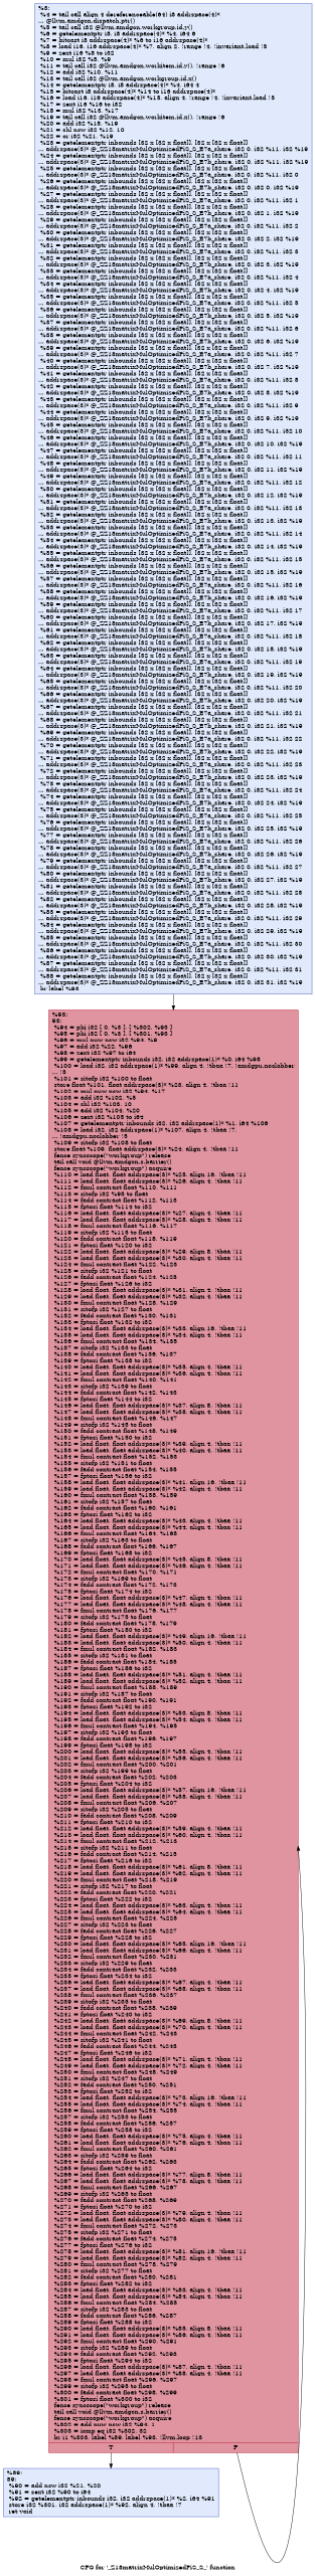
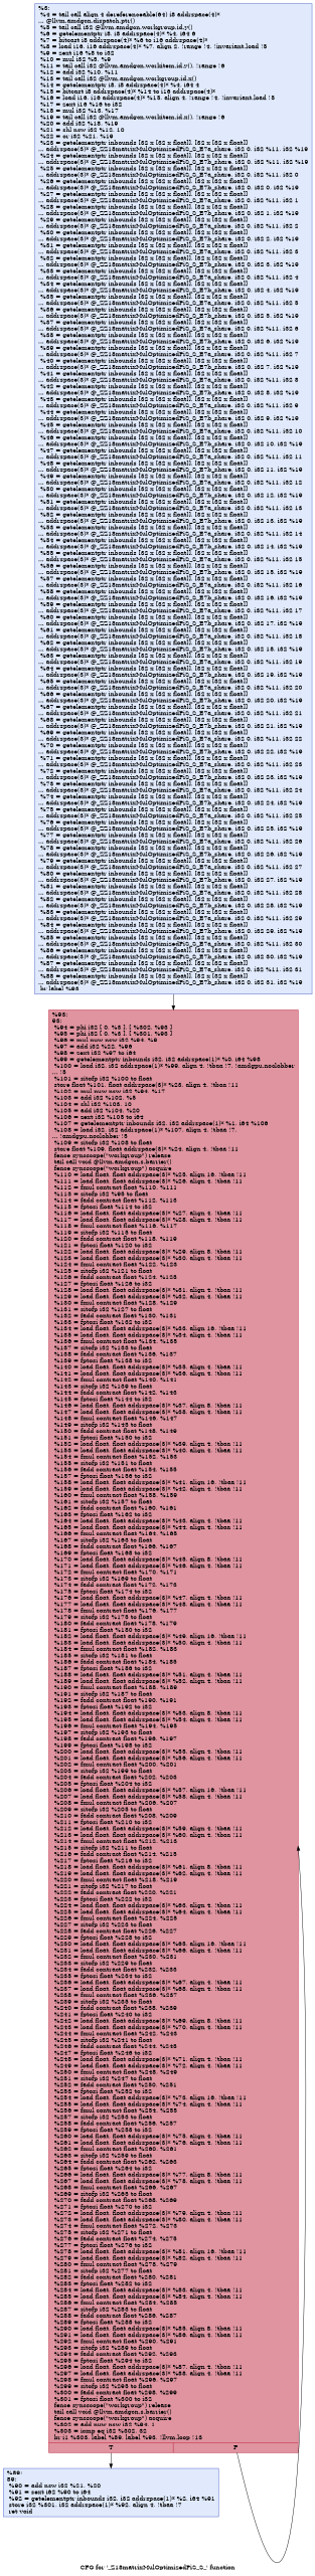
  digraph {
    label="CFG for '_Z18matrixMulOptimizedPiS_S_' function"
    node [color="#3d50c3ff" fillcolor="#b9d0f970" shape=record style=filled]
    n1 [label="{%3:\l  %4 = tail call align 4 dereferenceable(64) i8 addrspace(4)*\l... @llvm.amdgcn.dispatch.ptr()\l  %5 = tail call i32 @llvm.amdgcn.workgroup.id.y()\l  %6 = getelementptr i8, i8 addrspace(4)* %4, i64 6\l  %7 = bitcast i8 addrspace(4)* %6 to i16 addrspace(4)*\l  %8 = load i16, i16 addrspace(4)* %7, align 2, !range !4, !invariant.load !5\l  %9 = zext i16 %8 to i32\l  %10 = mul i32 %5, %9\l  %11 = tail call i32 @llvm.amdgcn.workitem.id.y(), !range !6\l  %12 = add i32 %10, %11\l  %13 = tail call i32 @llvm.amdgcn.workgroup.id.x()\l  %14 = getelementptr i8, i8 addrspace(4)* %4, i64 4\l  %15 = bitcast i8 addrspace(4)* %14 to i16 addrspace(4)*\l  %16 = load i16, i16 addrspace(4)* %15, align 4, !range !4, !invariant.load !5\l  %17 = zext i16 %16 to i32\l  %18 = mul i32 %13, %17\l  %19 = tail call i32 @llvm.amdgcn.workitem.id.x(), !range !6\l  %20 = add i32 %18, %19\l  %21 = shl nsw i32 %12, 10\l  %22 = or i32 %21, %19\l  %23 = getelementptr inbounds [32 x [32 x float]], [32 x [32 x float]]\l... addrspace(3)* @_ZZ18matrixMulOptimizedPiS_S_E7a_share, i32 0, i32 %11, i32 %19\l  %24 = getelementptr inbounds [32 x [32 x float]], [32 x [32 x float]]\l... addrspace(3)* @_ZZ18matrixMulOptimizedPiS_S_E7b_share, i32 0, i32 %11, i32 %19\l  %25 = getelementptr inbounds [32 x [32 x float]], [32 x [32 x float]]\l... addrspace(3)* @_ZZ18matrixMulOptimizedPiS_S_E7a_share, i32 0, i32 %11, i32 0\l  %26 = getelementptr inbounds [32 x [32 x float]], [32 x [32 x float]]\l... addrspace(3)* @_ZZ18matrixMulOptimizedPiS_S_E7b_share, i32 0, i32 0, i32 %19\l  %27 = getelementptr inbounds [32 x [32 x float]], [32 x [32 x float]]\l... addrspace(3)* @_ZZ18matrixMulOptimizedPiS_S_E7a_share, i32 0, i32 %11, i32 1\l  %28 = getelementptr inbounds [32 x [32 x float]], [32 x [32 x float]]\l... addrspace(3)* @_ZZ18matrixMulOptimizedPiS_S_E7b_share, i32 0, i32 1, i32 %19\l  %29 = getelementptr inbounds [32 x [32 x float]], [32 x [32 x float]]\l... addrspace(3)* @_ZZ18matrixMulOptimizedPiS_S_E7a_share, i32 0, i32 %11, i32 2\l  %30 = getelementptr inbounds [32 x [32 x float]], [32 x [32 x float]]\l... addrspace(3)* @_ZZ18matrixMulOptimizedPiS_S_E7b_share, i32 0, i32 2, i32 %19\l  %31 = getelementptr inbounds [32 x [32 x float]], [32 x [32 x float]]\l... addrspace(3)* @_ZZ18matrixMulOptimizedPiS_S_E7a_share, i32 0, i32 %11, i32 3\l  %32 = getelementptr inbounds [32 x [32 x float]], [32 x [32 x float]]\l... addrspace(3)* @_ZZ18matrixMulOptimizedPiS_S_E7b_share, i32 0, i32 3, i32 %19\l  %33 = getelementptr inbounds [32 x [32 x float]], [32 x [32 x float]]\l... addrspace(3)* @_ZZ18matrixMulOptimizedPiS_S_E7a_share, i32 0, i32 %11, i32 4\l  %34 = getelementptr inbounds [32 x [32 x float]], [32 x [32 x float]]\l... addrspace(3)* @_ZZ18matrixMulOptimizedPiS_S_E7b_share, i32 0, i32 4, i32 %19\l  %35 = getelementptr inbounds [32 x [32 x float]], [32 x [32 x float]]\l... addrspace(3)* @_ZZ18matrixMulOptimizedPiS_S_E7a_share, i32 0, i32 %11, i32 5\l  %36 = getelementptr inbounds [32 x [32 x float]], [32 x [32 x float]]\l... addrspace(3)* @_ZZ18matrixMulOptimizedPiS_S_E7b_share, i32 0, i32 5, i32 %19\l  %37 = getelementptr inbounds [32 x [32 x float]], [32 x [32 x float]]\l... addrspace(3)* @_ZZ18matrixMulOptimizedPiS_S_E7a_share, i32 0, i32 %11, i32 6\l  %38 = getelementptr inbounds [32 x [32 x float]], [32 x [32 x float]]\l... addrspace(3)* @_ZZ18matrixMulOptimizedPiS_S_E7b_share, i32 0, i32 6, i32 %19\l  %39 = getelementptr inbounds [32 x [32 x float]], [32 x [32 x float]]\l... addrspace(3)* @_ZZ18matrixMulOptimizedPiS_S_E7a_share, i32 0, i32 %11, i32 7\l  %40 = getelementptr inbounds [32 x [32 x float]], [32 x [32 x float]]\l... addrspace(3)* @_ZZ18matrixMulOptimizedPiS_S_E7b_share, i32 0, i32 7, i32 %19\l  %41 = getelementptr inbounds [32 x [32 x float]], [32 x [32 x float]]\l... addrspace(3)* @_ZZ18matrixMulOptimizedPiS_S_E7a_share, i32 0, i32 %11, i32 8\l  %42 = getelementptr inbounds [32 x [32 x float]], [32 x [32 x float]]\l... addrspace(3)* @_ZZ18matrixMulOptimizedPiS_S_E7b_share, i32 0, i32 8, i32 %19\l  %43 = getelementptr inbounds [32 x [32 x float]], [32 x [32 x float]]\l... addrspace(3)* @_ZZ18matrixMulOptimizedPiS_S_E7a_share, i32 0, i32 %11, i32 9\l  %44 = getelementptr inbounds [32 x [32 x float]], [32 x [32 x float]]\l... addrspace(3)* @_ZZ18matrixMulOptimizedPiS_S_E7b_share, i32 0, i32 9, i32 %19\l  %45 = getelementptr inbounds [32 x [32 x float]], [32 x [32 x float]]\l... addrspace(3)* @_ZZ18matrixMulOptimizedPiS_S_E7a_share, i32 0, i32 %11, i32 10\l  %46 = getelementptr inbounds [32 x [32 x float]], [32 x [32 x float]]\l... addrspace(3)* @_ZZ18matrixMulOptimizedPiS_S_E7b_share, i32 0, i32 10, i32 %19\l  %47 = getelementptr inbounds [32 x [32 x float]], [32 x [32 x float]]\l... addrspace(3)* @_ZZ18matrixMulOptimizedPiS_S_E7a_share, i32 0, i32 %11, i32 11\l  %48 = getelementptr inbounds [32 x [32 x float]], [32 x [32 x float]]\l... addrspace(3)* @_ZZ18matrixMulOptimizedPiS_S_E7b_share, i32 0, i32 11, i32 %19\l  %49 = getelementptr inbounds [32 x [32 x float]], [32 x [32 x float]]\l... addrspace(3)* @_ZZ18matrixMulOptimizedPiS_S_E7a_share, i32 0, i32 %11, i32 12\l  %50 = getelementptr inbounds [32 x [32 x float]], [32 x [32 x float]]\l... addrspace(3)* @_ZZ18matrixMulOptimizedPiS_S_E7b_share, i32 0, i32 12, i32 %19\l  %51 = getelementptr inbounds [32 x [32 x float]], [32 x [32 x float]]\l... addrspace(3)* @_ZZ18matrixMulOptimizedPiS_S_E7a_share, i32 0, i32 %11, i32 13\l  %52 = getelementptr inbounds [32 x [32 x float]], [32 x [32 x float]]\l... addrspace(3)* @_ZZ18matrixMulOptimizedPiS_S_E7b_share, i32 0, i32 13, i32 %19\l  %53 = getelementptr inbounds [32 x [32 x float]], [32 x [32 x float]]\l... addrspace(3)* @_ZZ18matrixMulOptimizedPiS_S_E7a_share, i32 0, i32 %11, i32 14\l  %54 = getelementptr inbounds [32 x [32 x float]], [32 x [32 x float]]\l... addrspace(3)* @_ZZ18matrixMulOptimizedPiS_S_E7b_share, i32 0, i32 14, i32 %19\l  %55 = getelementptr inbounds [32 x [32 x float]], [32 x [32 x float]]\l... addrspace(3)* @_ZZ18matrixMulOptimizedPiS_S_E7a_share, i32 0, i32 %11, i32 15\l  %56 = getelementptr inbounds [32 x [32 x float]], [32 x [32 x float]]\l... addrspace(3)* @_ZZ18matrixMulOptimizedPiS_S_E7b_share, i32 0, i32 15, i32 %19\l  %57 = getelementptr inbounds [32 x [32 x float]], [32 x [32 x float]]\l... addrspace(3)* @_ZZ18matrixMulOptimizedPiS_S_E7a_share, i32 0, i32 %11, i32 16\l  %58 = getelementptr inbounds [32 x [32 x float]], [32 x [32 x float]]\l... addrspace(3)* @_ZZ18matrixMulOptimizedPiS_S_E7b_share, i32 0, i32 16, i32 %19\l  %59 = getelementptr inbounds [32 x [32 x float]], [32 x [32 x float]]\l... addrspace(3)* @_ZZ18matrixMulOptimizedPiS_S_E7a_share, i32 0, i32 %11, i32 17\l  %60 = getelementptr inbounds [32 x [32 x float]], [32 x [32 x float]]\l... addrspace(3)* @_ZZ18matrixMulOptimizedPiS_S_E7b_share, i32 0, i32 17, i32 %19\l  %61 = getelementptr inbounds [32 x [32 x float]], [32 x [32 x float]]\l... addrspace(3)* @_ZZ18matrixMulOptimizedPiS_S_E7a_share, i32 0, i32 %11, i32 18\l  %62 = getelementptr inbounds [32 x [32 x float]], [32 x [32 x float]]\l... addrspace(3)* @_ZZ18matrixMulOptimizedPiS_S_E7b_share, i32 0, i32 18, i32 %19\l  %63 = getelementptr inbounds [32 x [32 x float]], [32 x [32 x float]]\l... addrspace(3)* @_ZZ18matrixMulOptimizedPiS_S_E7a_share, i32 0, i32 %11, i32 19\l  %64 = getelementptr inbounds [32 x [32 x float]], [32 x [32 x float]]\l... addrspace(3)* @_ZZ18matrixMulOptimizedPiS_S_E7b_share, i32 0, i32 19, i32 %19\l  %65 = getelementptr inbounds [32 x [32 x float]], [32 x [32 x float]]\l... addrspace(3)* @_ZZ18matrixMulOptimizedPiS_S_E7a_share, i32 0, i32 %11, i32 20\l  %66 = getelementptr inbounds [32 x [32 x float]], [32 x [32 x float]]\l... addrspace(3)* @_ZZ18matrixMulOptimizedPiS_S_E7b_share, i32 0, i32 20, i32 %19\l  %67 = getelementptr inbounds [32 x [32 x float]], [32 x [32 x float]]\l... addrspace(3)* @_ZZ18matrixMulOptimizedPiS_S_E7a_share, i32 0, i32 %11, i32 21\l  %68 = getelementptr inbounds [32 x [32 x float]], [32 x [32 x float]]\l... addrspace(3)* @_ZZ18matrixMulOptimizedPiS_S_E7b_share, i32 0, i32 21, i32 %19\l  %69 = getelementptr inbounds [32 x [32 x float]], [32 x [32 x float]]\l... addrspace(3)* @_ZZ18matrixMulOptimizedPiS_S_E7a_share, i32 0, i32 %11, i32 22\l  %70 = getelementptr inbounds [32 x [32 x float]], [32 x [32 x float]]\l... addrspace(3)* @_ZZ18matrixMulOptimizedPiS_S_E7b_share, i32 0, i32 22, i32 %19\l  %71 = getelementptr inbounds [32 x [32 x float]], [32 x [32 x float]]\l... addrspace(3)* @_ZZ18matrixMulOptimizedPiS_S_E7a_share, i32 0, i32 %11, i32 23\l  %72 = getelementptr inbounds [32 x [32 x float]], [32 x [32 x float]]\l... addrspace(3)* @_ZZ18matrixMulOptimizedPiS_S_E7b_share, i32 0, i32 23, i32 %19\l  %73 = getelementptr inbounds [32 x [32 x float]], [32 x [32 x float]]\l... addrspace(3)* @_ZZ18matrixMulOptimizedPiS_S_E7a_share, i32 0, i32 %11, i32 24\l  %74 = getelementptr inbounds [32 x [32 x float]], [32 x [32 x float]]\l... addrspace(3)* @_ZZ18matrixMulOptimizedPiS_S_E7b_share, i32 0, i32 24, i32 %19\l  %75 = getelementptr inbounds [32 x [32 x float]], [32 x [32 x float]]\l... addrspace(3)* @_ZZ18matrixMulOptimizedPiS_S_E7a_share, i32 0, i32 %11, i32 25\l  %76 = getelementptr inbounds [32 x [32 x float]], [32 x [32 x float]]\l... addrspace(3)* @_ZZ18matrixMulOptimizedPiS_S_E7b_share, i32 0, i32 25, i32 %19\l  %77 = getelementptr inbounds [32 x [32 x float]], [32 x [32 x float]]\l... addrspace(3)* @_ZZ18matrixMulOptimizedPiS_S_E7a_share, i32 0, i32 %11, i32 26\l  %78 = getelementptr inbounds [32 x [32 x float]], [32 x [32 x float]]\l... addrspace(3)* @_ZZ18matrixMulOptimizedPiS_S_E7b_share, i32 0, i32 26, i32 %19\l  %79 = getelementptr inbounds [32 x [32 x float]], [32 x [32 x float]]\l... addrspace(3)* @_ZZ18matrixMulOptimizedPiS_S_E7a_share, i32 0, i32 %11, i32 27\l  %80 = getelementptr inbounds [32 x [32 x float]], [32 x [32 x float]]\l... addrspace(3)* @_ZZ18matrixMulOptimizedPiS_S_E7b_share, i32 0, i32 27, i32 %19\l  %81 = getelementptr inbounds [32 x [32 x float]], [32 x [32 x float]]\l... addrspace(3)* @_ZZ18matrixMulOptimizedPiS_S_E7a_share, i32 0, i32 %11, i32 28\l  %82 = getelementptr inbounds [32 x [32 x float]], [32 x [32 x float]]\l... addrspace(3)* @_ZZ18matrixMulOptimizedPiS_S_E7b_share, i32 0, i32 28, i32 %19\l  %83 = getelementptr inbounds [32 x [32 x float]], [32 x [32 x float]]\l... addrspace(3)* @_ZZ18matrixMulOptimizedPiS_S_E7a_share, i32 0, i32 %11, i32 29\l  %84 = getelementptr inbounds [32 x [32 x float]], [32 x [32 x float]]\l... addrspace(3)* @_ZZ18matrixMulOptimizedPiS_S_E7b_share, i32 0, i32 29, i32 %19\l  %85 = getelementptr inbounds [32 x [32 x float]], [32 x [32 x float]]\l... addrspace(3)* @_ZZ18matrixMulOptimizedPiS_S_E7a_share, i32 0, i32 %11, i32 30\l  %86 = getelementptr inbounds [32 x [32 x float]], [32 x [32 x float]]\l... addrspace(3)* @_ZZ18matrixMulOptimizedPiS_S_E7b_share, i32 0, i32 30, i32 %19\l  %87 = getelementptr inbounds [32 x [32 x float]], [32 x [32 x float]]\l... addrspace(3)* @_ZZ18matrixMulOptimizedPiS_S_E7a_share, i32 0, i32 %11, i32 31\l  %88 = getelementptr inbounds [32 x [32 x float]], [32 x [32 x float]]\l... addrspace(3)* @_ZZ18matrixMulOptimizedPiS_S_E7b_share, i32 0, i32 31, i32 %19\l  br label %93\l}"]
    n2 [color="#b70d28ff" fillcolor="#b70d2870" label="{%93:\l93:                                               \l  %94 = phi i32 [ 0, %3 ], [ %302, %93 ]\l  %95 = phi i32 [ 0, %3 ], [ %301, %93 ]\l  %96 = mul nuw nsw i32 %94, %9\l  %97 = add i32 %22, %96\l  %98 = zext i32 %97 to i64\l  %99 = getelementptr inbounds i32, i32 addrspace(1)* %0, i64 %98\l  %100 = load i32, i32 addrspace(1)* %99, align 4, !tbaa !7, !amdgpu.noclobber\l... !5\l  %101 = sitofp i32 %100 to float\l  store float %101, float addrspace(3)* %23, align 4, !tbaa !11\l  %102 = mul nuw nsw i32 %94, %17\l  %103 = add i32 %102, %5\l  %104 = shl i32 %103, 10\l  %105 = add i32 %104, %20\l  %106 = zext i32 %105 to i64\l  %107 = getelementptr inbounds i32, i32 addrspace(1)* %1, i64 %106\l  %108 = load i32, i32 addrspace(1)* %107, align 4, !tbaa !7,\l... !amdgpu.noclobber !5\l  %109 = sitofp i32 %108 to float\l  store float %109, float addrspace(3)* %24, align 4, !tbaa !11\l  fence syncscope(\"workgroup\") release\l  tail call void @llvm.amdgcn.s.barrier()\l  fence syncscope(\"workgroup\") acquire\l  %110 = load float, float addrspace(3)* %25, align 16, !tbaa !11\l  %111 = load float, float addrspace(3)* %26, align 4, !tbaa !11\l  %112 = fmul contract float %110, %111\l  %113 = sitofp i32 %95 to float\l  %114 = fadd contract float %112, %113\l  %115 = fptosi float %114 to i32\l  %116 = load float, float addrspace(3)* %27, align 4, !tbaa !11\l  %117 = load float, float addrspace(3)* %28, align 4, !tbaa !11\l  %118 = fmul contract float %116, %117\l  %119 = sitofp i32 %115 to float\l  %120 = fadd contract float %118, %119\l  %121 = fptosi float %120 to i32\l  %122 = load float, float addrspace(3)* %29, align 8, !tbaa !11\l  %123 = load float, float addrspace(3)* %30, align 4, !tbaa !11\l  %124 = fmul contract float %122, %123\l  %125 = sitofp i32 %121 to float\l  %126 = fadd contract float %124, %125\l  %127 = fptosi float %126 to i32\l  %128 = load float, float addrspace(3)* %31, align 4, !tbaa !11\l  %129 = load float, float addrspace(3)* %32, align 4, !tbaa !11\l  %130 = fmul contract float %128, %129\l  %131 = sitofp i32 %127 to float\l  %132 = fadd contract float %130, %131\l  %133 = fptosi float %132 to i32\l  %134 = load float, float addrspace(3)* %33, align 16, !tbaa !11\l  %135 = load float, float addrspace(3)* %34, align 4, !tbaa !11\l  %136 = fmul contract float %134, %135\l  %137 = sitofp i32 %133 to float\l  %138 = fadd contract float %136, %137\l  %139 = fptosi float %138 to i32\l  %140 = load float, float addrspace(3)* %35, align 4, !tbaa !11\l  %141 = load float, float addrspace(3)* %36, align 4, !tbaa !11\l  %142 = fmul contract float %140, %141\l  %143 = sitofp i32 %139 to float\l  %144 = fadd contract float %142, %143\l  %145 = fptosi float %144 to i32\l  %146 = load float, float addrspace(3)* %37, align 8, !tbaa !11\l  %147 = load float, float addrspace(3)* %38, align 4, !tbaa !11\l  %148 = fmul contract float %146, %147\l  %149 = sitofp i32 %145 to float\l  %150 = fadd contract float %148, %149\l  %151 = fptosi float %150 to i32\l  %152 = load float, float addrspace(3)* %39, align 4, !tbaa !11\l  %153 = load float, float addrspace(3)* %40, align 4, !tbaa !11\l  %154 = fmul contract float %152, %153\l  %155 = sitofp i32 %151 to float\l  %156 = fadd contract float %154, %155\l  %157 = fptosi float %156 to i32\l  %158 = load float, float addrspace(3)* %41, align 16, !tbaa !11\l  %159 = load float, float addrspace(3)* %42, align 4, !tbaa !11\l  %160 = fmul contract float %158, %159\l  %161 = sitofp i32 %157 to float\l  %162 = fadd contract float %160, %161\l  %163 = fptosi float %162 to i32\l  %164 = load float, float addrspace(3)* %43, align 4, !tbaa !11\l  %165 = load float, float addrspace(3)* %44, align 4, !tbaa !11\l  %166 = fmul contract float %164, %165\l  %167 = sitofp i32 %163 to float\l  %168 = fadd contract float %166, %167\l  %169 = fptosi float %168 to i32\l  %170 = load float, float addrspace(3)* %45, align 8, !tbaa !11\l  %171 = load float, float addrspace(3)* %46, align 4, !tbaa !11\l  %172 = fmul contract float %170, %171\l  %173 = sitofp i32 %169 to float\l  %174 = fadd contract float %172, %173\l  %175 = fptosi float %174 to i32\l  %176 = load float, float addrspace(3)* %47, align 4, !tbaa !11\l  %177 = load float, float addrspace(3)* %48, align 4, !tbaa !11\l  %178 = fmul contract float %176, %177\l  %179 = sitofp i32 %175 to float\l  %180 = fadd contract float %178, %179\l  %181 = fptosi float %180 to i32\l  %182 = load float, float addrspace(3)* %49, align 16, !tbaa !11\l  %183 = load float, float addrspace(3)* %50, align 4, !tbaa !11\l  %184 = fmul contract float %182, %183\l  %185 = sitofp i32 %181 to float\l  %186 = fadd contract float %184, %185\l  %187 = fptosi float %186 to i32\l  %188 = load float, float addrspace(3)* %51, align 4, !tbaa !11\l  %189 = load float, float addrspace(3)* %52, align 4, !tbaa !11\l  %190 = fmul contract float %188, %189\l  %191 = sitofp i32 %187 to float\l  %192 = fadd contract float %190, %191\l  %193 = fptosi float %192 to i32\l  %194 = load float, float addrspace(3)* %53, align 8, !tbaa !11\l  %195 = load float, float addrspace(3)* %54, align 4, !tbaa !11\l  %196 = fmul contract float %194, %195\l  %197 = sitofp i32 %193 to float\l  %198 = fadd contract float %196, %197\l  %199 = fptosi float %198 to i32\l  %200 = load float, float addrspace(3)* %55, align 4, !tbaa !11\l  %201 = load float, float addrspace(3)* %56, align 4, !tbaa !11\l  %202 = fmul contract float %200, %201\l  %203 = sitofp i32 %199 to float\l  %204 = fadd contract float %202, %203\l  %205 = fptosi float %204 to i32\l  %206 = load float, float addrspace(3)* %57, align 16, !tbaa !11\l  %207 = load float, float addrspace(3)* %58, align 4, !tbaa !11\l  %208 = fmul contract float %206, %207\l  %209 = sitofp i32 %205 to float\l  %210 = fadd contract float %208, %209\l  %211 = fptosi float %210 to i32\l  %212 = load float, float addrspace(3)* %59, align 4, !tbaa !11\l  %213 = load float, float addrspace(3)* %60, align 4, !tbaa !11\l  %214 = fmul contract float %212, %213\l  %215 = sitofp i32 %211 to float\l  %216 = fadd contract float %214, %215\l  %217 = fptosi float %216 to i32\l  %218 = load float, float addrspace(3)* %61, align 8, !tbaa !11\l  %219 = load float, float addrspace(3)* %62, align 4, !tbaa !11\l  %220 = fmul contract float %218, %219\l  %221 = sitofp i32 %217 to float\l  %222 = fadd contract float %220, %221\l  %223 = fptosi float %222 to i32\l  %224 = load float, float addrspace(3)* %63, align 4, !tbaa !11\l  %225 = load float, float addrspace(3)* %64, align 4, !tbaa !11\l  %226 = fmul contract float %224, %225\l  %227 = sitofp i32 %223 to float\l  %228 = fadd contract float %226, %227\l  %229 = fptosi float %228 to i32\l  %230 = load float, float addrspace(3)* %65, align 16, !tbaa !11\l  %231 = load float, float addrspace(3)* %66, align 4, !tbaa !11\l  %232 = fmul contract float %230, %231\l  %233 = sitofp i32 %229 to float\l  %234 = fadd contract float %232, %233\l  %235 = fptosi float %234 to i32\l  %236 = load float, float addrspace(3)* %67, align 4, !tbaa !11\l  %237 = load float, float addrspace(3)* %68, align 4, !tbaa !11\l  %238 = fmul contract float %236, %237\l  %239 = sitofp i32 %235 to float\l  %240 = fadd contract float %238, %239\l  %241 = fptosi float %240 to i32\l  %242 = load float, float addrspace(3)* %69, align 8, !tbaa !11\l  %243 = load float, float addrspace(3)* %70, align 4, !tbaa !11\l  %244 = fmul contract float %242, %243\l  %245 = sitofp i32 %241 to float\l  %246 = fadd contract float %244, %245\l  %247 = fptosi float %246 to i32\l  %248 = load float, float addrspace(3)* %71, align 4, !tbaa !11\l  %249 = load float, float addrspace(3)* %72, align 4, !tbaa !11\l  %250 = fmul contract float %248, %249\l  %251 = sitofp i32 %247 to float\l  %252 = fadd contract float %250, %251\l  %253 = fptosi float %252 to i32\l  %254 = load float, float addrspace(3)* %73, align 16, !tbaa !11\l  %255 = load float, float addrspace(3)* %74, align 4, !tbaa !11\l  %256 = fmul contract float %254, %255\l  %257 = sitofp i32 %253 to float\l  %258 = fadd contract float %256, %257\l  %259 = fptosi float %258 to i32\l  %260 = load float, float addrspace(3)* %75, align 4, !tbaa !11\l  %261 = load float, float addrspace(3)* %76, align 4, !tbaa !11\l  %262 = fmul contract float %260, %261\l  %263 = sitofp i32 %259 to float\l  %264 = fadd contract float %262, %263\l  %265 = fptosi float %264 to i32\l  %266 = load float, float addrspace(3)* %77, align 8, !tbaa !11\l  %267 = load float, float addrspace(3)* %78, align 4, !tbaa !11\l  %268 = fmul contract float %266, %267\l  %269 = sitofp i32 %265 to float\l  %270 = fadd contract float %268, %269\l  %271 = fptosi float %270 to i32\l  %272 = load float, float addrspace(3)* %79, align 4, !tbaa !11\l  %273 = load float, float addrspace(3)* %80, align 4, !tbaa !11\l  %274 = fmul contract float %272, %273\l  %275 = sitofp i32 %271 to float\l  %276 = fadd contract float %274, %275\l  %277 = fptosi float %276 to i32\l  %278 = load float, float addrspace(3)* %81, align 16, !tbaa !11\l  %279 = load float, float addrspace(3)* %82, align 4, !tbaa !11\l  %280 = fmul contract float %278, %279\l  %281 = sitofp i32 %277 to float\l  %282 = fadd contract float %280, %281\l  %283 = fptosi float %282 to i32\l  %284 = load float, float addrspace(3)* %83, align 4, !tbaa !11\l  %285 = load float, float addrspace(3)* %84, align 4, !tbaa !11\l  %286 = fmul contract float %284, %285\l  %287 = sitofp i32 %283 to float\l  %288 = fadd contract float %286, %287\l  %289 = fptosi float %288 to i32\l  %290 = load float, float addrspace(3)* %85, align 8, !tbaa !11\l  %291 = load float, float addrspace(3)* %86, align 4, !tbaa !11\l  %292 = fmul contract float %290, %291\l  %293 = sitofp i32 %289 to float\l  %294 = fadd contract float %292, %293\l  %295 = fptosi float %294 to i32\l  %296 = load float, float addrspace(3)* %87, align 4, !tbaa !11\l  %297 = load float, float addrspace(3)* %88, align 4, !tbaa !11\l  %298 = fmul contract float %296, %297\l  %299 = sitofp i32 %295 to float\l  %300 = fadd contract float %298, %299\l  %301 = fptosi float %300 to i32\l  fence syncscope(\"workgroup\") release\l  tail call void @llvm.amdgcn.s.barrier()\l  fence syncscope(\"workgroup\") acquire\l  %302 = add nuw nsw i32 %94, 1\l  %303 = icmp eq i32 %302, 32\l  br i1 %303, label %89, label %93, !llvm.loop !13\l|{<s0>T|<s1>F}}"]
-   n3 [label="{%89:\l89:                                               \l  %90 = add nsw i32 %21, %20\l  %91 = sext i32 %90 to i64\l  %92 = getelementptr inbounds i32, i32 addrspace(1)* %2, i64 %91\l  store i32 %301, i32 addrspace(1)* %92, align 4, !tbaa !7\l  ret void\l}"]
+   n3 [label="{%89:\l89:                                               \l  %90 = add nsw i32 %21, %20\l  %91 = sext i62 %90 to i64\l  %92 = getelementptr inbounds i32, i32 addrspace(1)* %2, i64 %91\l  store i32 %301, i32 addrspace(1)* %92, align 4, !tbaa !7\l  ret void\l}"]
    n1 -> n2
    n2 -> n2 [tailport=s1]
    n2 -> n3 [tailport=s0]
  }
